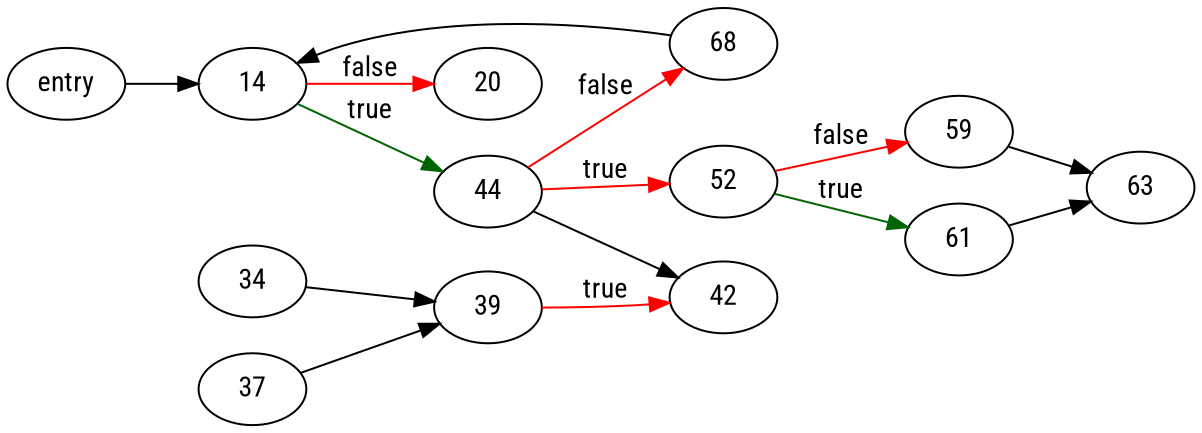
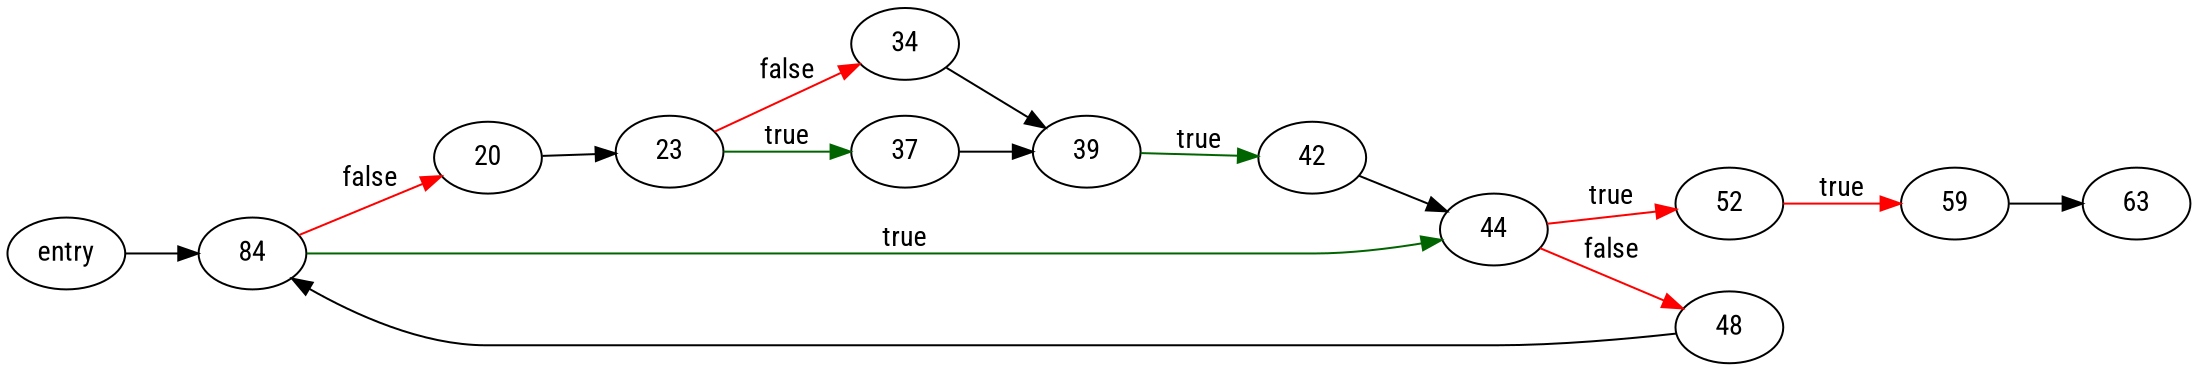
  digraph {
    fontname="Roboto Condensed"
    rankdir=LR
    node [fontname="Roboto Condensed"]
    edge [fontname="Roboto Condensed"]
    n1 [label=entry]
-   14
+   14 [label=84]
    20
    44
-   48 [label=68]
+   23
+   48
    52
    34
    37
    39
    42
    59
-   61
    63
    n1 -> 14
    14 -> 20 [color=red label=false]
    14 -> 44 [color=darkgreen label=true]
+   20 -> 23
    44 -> 48 [color=red label=false]
    44 -> 52 [color=red label=true]
+   23 -> 34 [color=red label=false]
+   23 -> 37 [color=darkgreen label=true]
    48 -> 14
-   52 -> 59 [color=red label=false]
-   52 -> 61 [color=darkgreen label=true]
+   52 -> 59 [color=red label=true]
    34 -> 39
    37 -> 39
-   39 -> 42 [color=red label=true]
-   44 -> 42
+   39 -> 42 [color=darkgreen label=true]
+   42 -> 44
    59 -> 63
-   61 -> 63
  }
